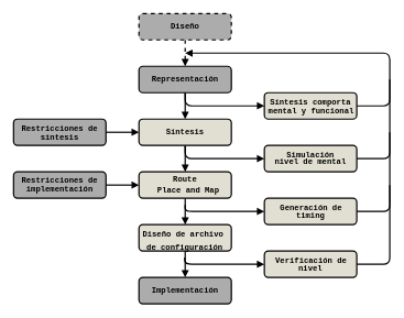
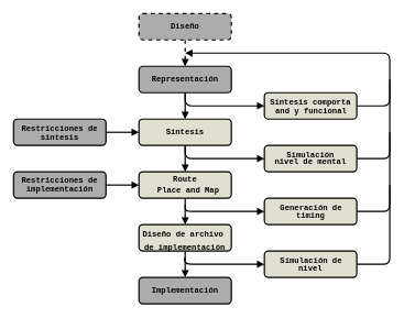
  <mxCell id="0" />
  <mxCell id="1" parent="0" />
  <mxCell id="2" value="" style="edgeStyle=orthogonalEdgeStyle;rounded=0;orthogonalLoop=1;jettySize=auto;html=1;endArrow=block;endFill=1;strokeWidth=2;strokeColor=#000000;dashed=1;" parent="1" source="17" target="18" edge="1"><mxGeometry relative="1" as="geometry" /></mxCell>
  <mxCell id="3" value="" style="edgeStyle=orthogonalEdgeStyle;rounded=0;orthogonalLoop=1;jettySize=auto;html=1;strokeColor=#000000;strokeWidth=2;endArrow=block;endFill=1;" parent="1" source="18" target="19" edge="1"><mxGeometry relative="1" as="geometry" /></mxCell>
  <mxCell id="4" value="" style="edgeStyle=orthogonalEdgeStyle;rounded=0;orthogonalLoop=1;jettySize=auto;html=1;strokeWidth=2;strokeColor=#000000;endArrow=block;endFill=1;" parent="1" source="19" target="20" edge="1"><mxGeometry relative="1" as="geometry" /></mxCell>
  <mxCell id="5" value="" style="edgeStyle=orthogonalEdgeStyle;rounded=0;orthogonalLoop=1;jettySize=auto;html=1;strokeColor=#000000;strokeWidth=2;endArrow=block;endFill=1;" parent="1" source="20" target="21" edge="1"><mxGeometry relative="1" as="geometry" /></mxCell>
  <mxCell id="6" value="" style="edgeStyle=orthogonalEdgeStyle;rounded=0;orthogonalLoop=1;jettySize=auto;html=1;strokeWidth=2;endArrow=block;endFill=1;strokeColor=#000000;" parent="1" source="21" target="26" edge="1"><mxGeometry relative="1" as="geometry" /></mxCell>
  <mxCell id="7" value="" style="edgeStyle=orthogonalEdgeStyle;rounded=0;orthogonalLoop=1;jettySize=auto;html=1;strokeWidth=2;endArrow=block;endFill=1;strokeColor=#000000;" parent="1" source="31" target="19" edge="1"><mxGeometry relative="1" as="geometry" /></mxCell>
  <mxCell id="8" value="" style="edgeStyle=orthogonalEdgeStyle;rounded=0;orthogonalLoop=1;jettySize=auto;html=1;strokeWidth=2;endArrow=block;endFill=1;strokeColor=#000000;" parent="1" source="32" target="20" edge="1"><mxGeometry relative="1" as="geometry" /></mxCell>
  <mxCell id="9" value="" style="endArrow=block;html=1;rounded=1;exitX=1;exitY=0.5;exitDx=0;exitDy=0;strokeWidth=2;endFill=1;strokeColor=#000000;curved=0;" parent="1" source="27" edge="1"><mxGeometry width="50" height="50" relative="1" as="geometry"><mxPoint x="570" y="380" as="sourcePoint" /><mxPoint x="280" y="80" as="targetPoint" /><Array as="points"><mxPoint x="590" y="400" /><mxPoint x="590" y="80" /></Array></mxGeometry></mxCell>
  <mxCell id="10" value="" style="endArrow=block;html=1;rounded=1;exitX=0.5;exitY=1;exitDx=0;exitDy=0;entryX=0;entryY=0.5;entryDx=0;entryDy=0;strokeWidth=2;endFill=1;strokeColor=#000000;curved=0;" parent="1" source="18" target="30" edge="1"><mxGeometry width="50" height="50" relative="1" as="geometry"><mxPoint x="130" y="140" as="sourcePoint" /><mxPoint x="180" y="90" as="targetPoint" /><Array as="points"><mxPoint x="280" y="160" /></Array></mxGeometry></mxCell>
  <mxCell id="11" value="" style="endArrow=block;html=1;rounded=1;exitX=0.5;exitY=1;exitDx=0;exitDy=0;entryX=0;entryY=0.5;entryDx=0;entryDy=0;strokeWidth=2;endFill=1;strokeColor=#000000;curved=0;" parent="1" source="19" target="29" edge="1"><mxGeometry width="50" height="50" relative="1" as="geometry"><mxPoint x="420" y="270" as="sourcePoint" /><mxPoint x="470" y="220" as="targetPoint" /><Array as="points"><mxPoint x="280" y="240" /></Array></mxGeometry></mxCell>
  <mxCell id="12" value="" style="endArrow=block;html=1;rounded=1;entryX=0;entryY=0.5;entryDx=0;entryDy=0;strokeColor=#000000;strokeWidth=2;endFill=1;curved=0;" parent="1" target="28" edge="1"><mxGeometry width="50" height="50" relative="1" as="geometry"><mxPoint x="280" y="310" as="sourcePoint" /><mxPoint x="420" y="270" as="targetPoint" /><Array as="points"><mxPoint x="280" y="320" /></Array></mxGeometry></mxCell>
  <mxCell id="13" value="" style="endArrow=block;html=1;rounded=1;exitX=0.5;exitY=1;exitDx=0;exitDy=0;entryX=0;entryY=0.5;entryDx=0;entryDy=0;strokeWidth=2;endFill=1;strokeColor=#000000;curved=0;" parent="1" source="25" target="27" edge="1"><mxGeometry width="50" height="50" relative="1" as="geometry"><mxPoint x="430" y="500" as="sourcePoint" /><mxPoint x="480" y="450" as="targetPoint" /><Array as="points"><mxPoint x="280" y="400" /></Array></mxGeometry></mxCell>
  <mxCell id="14" value="" style="endArrow=none;html=1;rounded=1;exitX=1;exitY=0.5;exitDx=0;exitDy=0;curved=0;strokeColor=#000000;strokeWidth=2;" parent="1" source="28" edge="1"><mxGeometry width="50" height="50" relative="1" as="geometry"><mxPoint x="610" y="320" as="sourcePoint" /><mxPoint x="590" y="280" as="targetPoint" /><Array as="points"><mxPoint x="590" y="320" /></Array></mxGeometry></mxCell>
  <mxCell id="15" value="" style="endArrow=none;html=1;rounded=1;exitX=1;exitY=0.5;exitDx=0;exitDy=0;strokeColor=#000000;strokeWidth=2;curved=0;" parent="1" source="29" edge="1"><mxGeometry width="50" height="50" relative="1" as="geometry"><mxPoint x="600" y="260" as="sourcePoint" /><mxPoint x="590" y="200" as="targetPoint" /><Array as="points"><mxPoint x="590" y="240" /></Array></mxGeometry></mxCell>
  <mxCell id="16" value="" style="endArrow=none;html=1;rounded=1;exitX=1;exitY=0.5;exitDx=0;exitDy=0;strokeWidth=2;strokeColor=#000000;curved=0;" parent="1" source="30" edge="1"><mxGeometry width="50" height="50" relative="1" as="geometry"><mxPoint x="600" y="210" as="sourcePoint" /><mxPoint x="590" y="120" as="targetPoint" /><Array as="points"><mxPoint x="590" y="160" /></Array></mxGeometry></mxCell>
  <mxCell id="17" value="&lt;b&gt;&lt;font face=&quot;Courier New&quot;&gt;Diseño&lt;/font&gt;&lt;/b&gt;" style="rounded=1;whiteSpace=wrap;html=1;fillColor=#ACACAC;strokeWidth=2;dashed=1;" parent="1" vertex="1"><mxGeometry x="210" y="20" width="140" height="40" as="geometry" /></mxCell>
  <mxCell id="18" value="&lt;b&gt;&lt;font face=&quot;Courier New&quot;&gt;Representación&lt;/font&gt;&lt;/b&gt;" style="rounded=1;whiteSpace=wrap;html=1;fillColor=#acacac;strokeWidth=2;" parent="1" vertex="1"><mxGeometry x="210" width="140" height="40" as="geometry" y="100" /></mxCell>
  <mxCell id="19" value="&lt;font face=&quot;Courier New&quot;&gt;&lt;b&gt;Síntesis&lt;/b&gt;&lt;/font&gt;" style="rounded=1;whiteSpace=wrap;html=1;fillColor=#E1DFD2;strokeWidth=2;" parent="1" vertex="1"><mxGeometry x="210" y="180" width="140" height="40" as="geometry" /></mxCell>
  <mxCell id="20" value="&lt;div&gt;&lt;br&gt;&lt;/div&gt;" style="rounded=1;whiteSpace=wrap;html=1;fillColor=#E1DFD2;strokeWidth=2;" parent="1" vertex="1"><mxGeometry x="210" y="260" width="140" height="40" as="geometry" /></mxCell>
  <mxCell id="21" value="" style="rounded=1;whiteSpace=wrap;html=1;fillColor=#E1DFD2;strokeWidth=2;" parent="1" vertex="1"><mxGeometry x="210" y="340" width="140" height="40" as="geometry" /></mxCell>
  <mxCell id="22" value="&lt;font face=&quot;Courier New&quot;&gt;&lt;b&gt;Route&lt;/b&gt;&lt;/font&gt;" style="text;html=1;align=center;verticalAlign=middle;whiteSpace=wrap;rounded=0;" parent="1" vertex="1"><mxGeometry x="250" y="255.5" width="60" height="30" as="geometry" /></mxCell>
  <mxCell id="23" value="&lt;b&gt;&lt;font face=&quot;Courier New&quot;&gt;Place and Map&lt;/font&gt;&lt;/b&gt;" style="text;html=1;align=center;verticalAlign=middle;whiteSpace=wrap;rounded=0;" parent="1" vertex="1"><mxGeometry x="230" y="273" width="110" height="30" as="geometry" /></mxCell>
  <mxCell id="24" value="&lt;font face=&quot;Courier New&quot;&gt;&lt;b&gt;Diseño de archivo&lt;/b&gt;&lt;/font&gt;" style="text;html=1;align=center;verticalAlign=middle;whiteSpace=wrap;rounded=0;" parent="1" vertex="1"><mxGeometry x="202.5" y="340" width="147.5" height="30" as="geometry" /></mxCell>
- <mxCell id="25" value="&lt;font face=&quot;Courier New&quot;&gt;&lt;b&gt;de configuración&lt;/b&gt;&lt;/font&gt;" style="text;html=1;align=center;verticalAlign=middle;whiteSpace=wrap;rounded=0;" parent="1" vertex="1"><mxGeometry x="211.5" y="360" width="135" height="30" as="geometry" /></mxCell>
+ <mxCell id="25" value="&lt;font face=&quot;Courier New&quot;&gt;&lt;b&gt;de implementación&lt;/b&gt;&lt;/font&gt;" style="text;html=1;align=center;verticalAlign=middle;whiteSpace=wrap;rounded=0;" parent="1" vertex="1"><mxGeometry x="211.5" y="360" width="135" height="30" as="geometry" /></mxCell>
  <mxCell id="26" value="&lt;b&gt;&lt;font face=&quot;Courier New&quot;&gt;Implementación&lt;/font&gt;&lt;/b&gt;" style="rounded=1;whiteSpace=wrap;html=1;fillColor=#ACACAC;strokeWidth=2;" parent="1" vertex="1"><mxGeometry x="210" y="420" width="140" height="40" as="geometry" /></mxCell>
  <mxCell id="27" value="&lt;div&gt;&lt;br&gt;&lt;/div&gt;" style="rounded=1;whiteSpace=wrap;html=1;fillColor=#E1DFD2;strokeWidth=2;" parent="1" vertex="1"><mxGeometry x="400" y="380" width="140" height="40" as="geometry" /></mxCell>
  <mxCell id="28" value="&lt;div&gt;&lt;br&gt;&lt;/div&gt;" style="rounded=1;whiteSpace=wrap;html=1;fillColor=#E1DFD2;strokeWidth=2;" parent="1" vertex="1"><mxGeometry x="400" y="300" width="140" height="40" as="geometry" /></mxCell>
  <mxCell id="29" value="&lt;div&gt;&lt;br&gt;&lt;/div&gt;" style="rounded=1;whiteSpace=wrap;html=1;fillColor=#E1DFD2;strokeWidth=2;" parent="1" vertex="1"><mxGeometry x="400" y="220" width="140" height="40" as="geometry" /></mxCell>
  <mxCell id="30" value="&lt;div&gt;&lt;br&gt;&lt;/div&gt;" style="rounded=1;whiteSpace=wrap;html=1;fillColor=#E1DFD2;strokeWidth=2;" parent="1" vertex="1"><mxGeometry x="400" y="140" width="140" height="40" as="geometry" /></mxCell>
  <mxCell id="31" value="" style="rounded=1;whiteSpace=wrap;html=1;fillColor=#ACACAC;strokeWidth=2;" parent="1" vertex="1"><mxGeometry x="20" y="180" width="140" height="40" as="geometry" /></mxCell>
  <mxCell id="32" value="" style="rounded=1;whiteSpace=wrap;html=1;fillColor=#ACACAC;strokeWidth=2;" parent="1" vertex="1"><mxGeometry x="20" y="260" width="140" height="40" as="geometry" /></mxCell>
  <mxCell id="33" value="&lt;font face=&quot;Courier New&quot;&gt;&lt;b&gt;Restricciones de&lt;/b&gt;&lt;/font&gt;" style="text;html=1;align=center;verticalAlign=middle;whiteSpace=wrap;rounded=0;" parent="1" vertex="1"><mxGeometry x="25" y="179" width="130" height="30" as="geometry" /></mxCell>
  <mxCell id="34" value="&lt;font face=&quot;Courier New&quot;&gt;&lt;b&gt;Restricciones de&lt;/b&gt;&lt;/font&gt;" style="text;html=1;align=center;verticalAlign=middle;whiteSpace=wrap;rounded=0;" parent="1" vertex="1"><mxGeometry x="30" y="257.5" width="120" height="30" as="geometry" /></mxCell>
  <mxCell id="35" value="&lt;b&gt;&lt;font face=&quot;Courier New&quot;&gt;síntesis&lt;/font&gt;&lt;/b&gt;" style="text;html=1;align=center;verticalAlign=middle;whiteSpace=wrap;rounded=0;" parent="1" vertex="1"><mxGeometry x="60" y="193" width="60" height="30" as="geometry" /></mxCell>
  <mxCell id="36" value="&lt;font face=&quot;Courier New&quot;&gt;&lt;b&gt;implementación&lt;/b&gt;&lt;/font&gt;" style="text;html=1;align=center;verticalAlign=middle;whiteSpace=wrap;rounded=0;" parent="1" vertex="1"><mxGeometry x="60" y="272" width="60" height="30" as="geometry" /></mxCell>
  <mxCell id="37" value="&lt;font face=&quot;Courier New&quot;&gt;&lt;b&gt;Síntesis comporta&lt;/b&gt;&lt;/font&gt;" style="text;html=1;align=center;verticalAlign=middle;whiteSpace=wrap;rounded=0;" parent="1" vertex="1"><mxGeometry x="400" y="140" width="140" height="30" as="geometry" /></mxCell>
- <mxCell id="38" value="&lt;font face=&quot;Courier New&quot;&gt;&lt;b&gt;mental y funcional&lt;/b&gt;&lt;/font&gt;" style="text;html=1;align=center;verticalAlign=middle;whiteSpace=wrap;rounded=0;" parent="1" vertex="1"><mxGeometry x="386" y="152" width="170" height="30" as="geometry" /></mxCell>
+ <mxCell id="38" value="&lt;font face=&quot;Courier New&quot;&gt;&lt;b&gt;and y funcional&lt;/b&gt;&lt;/font&gt;" style="text;html=1;align=center;verticalAlign=middle;whiteSpace=wrap;rounded=0;" parent="1" vertex="1"><mxGeometry x="386" y="152" width="170" height="30" as="geometry" /></mxCell>
  <mxCell id="39" value="&lt;font face=&quot;Courier New&quot;&gt;&lt;b&gt;Simulación&lt;/b&gt;&lt;/font&gt;" style="text;html=1;align=center;verticalAlign=middle;whiteSpace=wrap;rounded=0;" parent="1" vertex="1"><mxGeometry x="440" y="219" width="60" height="30" as="geometry" /></mxCell>
  <mxCell id="40" value="&lt;font face=&quot;Courier New&quot;&gt;&lt;b&gt;nivel de mental&lt;/b&gt;&lt;/font&gt;" style="text;html=1;align=center;verticalAlign=middle;whiteSpace=wrap;rounded=0;" parent="1" vertex="1"><mxGeometry x="395" y="230" width="150" height="30" as="geometry" /></mxCell>
  <mxCell id="41" value="&lt;font face=&quot;Courier New&quot;&gt;&lt;b&gt;Generación de&lt;/b&gt;&lt;/font&gt;" style="text;html=1;align=center;verticalAlign=middle;whiteSpace=wrap;rounded=0;" parent="1" vertex="1"><mxGeometry x="416" y="300" width="110" height="30" as="geometry" /></mxCell>
  <mxCell id="42" value="&lt;font face=&quot;Courier New&quot;&gt;&lt;b&gt;timing&lt;/b&gt;&lt;/font&gt;" style="text;html=1;align=center;verticalAlign=middle;whiteSpace=wrap;rounded=0;" parent="1" vertex="1"><mxGeometry x="440" y="312" width="60" height="30" as="geometry" /></mxCell>
- <mxCell id="43" value="&lt;font face=&quot;Courier New&quot;&gt;&lt;b&gt;Verificación de&lt;/b&gt;&lt;/font&gt;" style="text;html=1;align=center;verticalAlign=middle;whiteSpace=wrap;rounded=0;" parent="1" vertex="1"><mxGeometry x="411" y="380" width="120" height="30" as="geometry" /></mxCell>
+ <mxCell id="43" value="&lt;font face=&quot;Courier New&quot;&gt;&lt;b&gt;Simulación de&lt;/b&gt;&lt;/font&gt;" style="text;html=1;align=center;verticalAlign=middle;whiteSpace=wrap;rounded=0;" parent="1" vertex="1"><mxGeometry x="411" y="380" width="120" height="30" as="geometry" /></mxCell>
  <mxCell id="44" value="&lt;font face=&quot;Courier New&quot;&gt;&lt;b&gt;nivel&lt;/b&gt;&lt;/font&gt;" style="text;html=1;align=center;verticalAlign=middle;whiteSpace=wrap;rounded=0;" parent="1" vertex="1"><mxGeometry x="440" y="392" width="60" height="30" as="geometry" /></mxCell>
